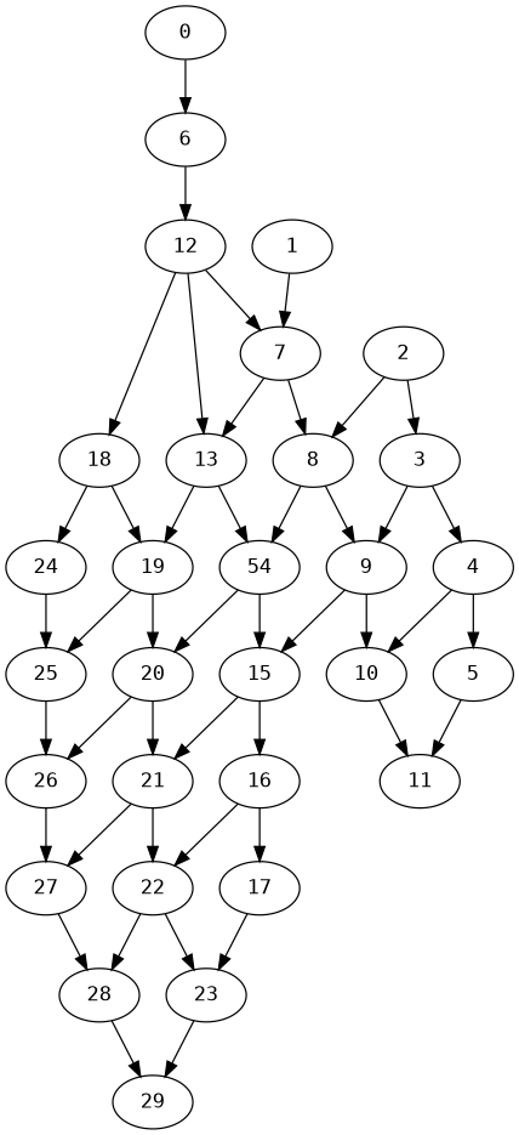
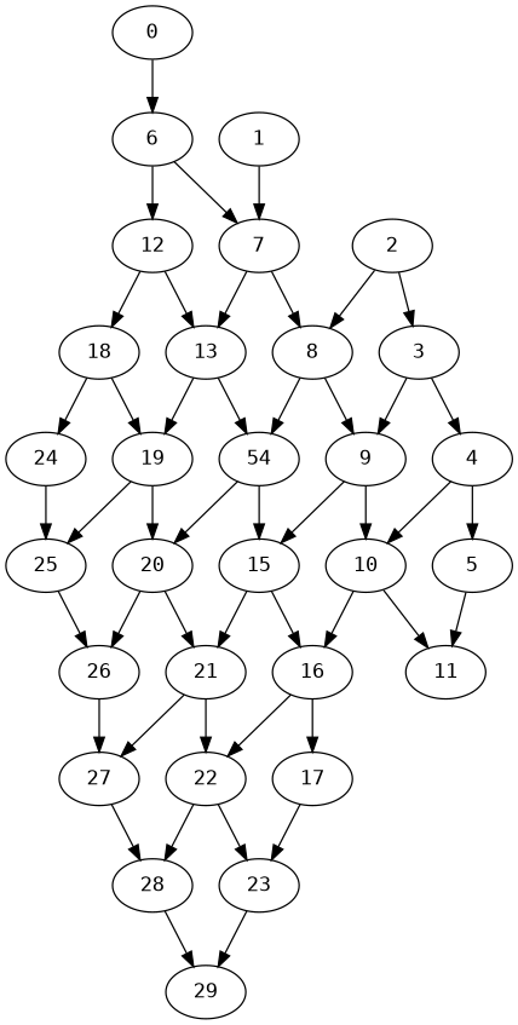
  digraph {
    "Duplicate states"=0
    GraphType=Pipeline
    "Max states in OPEN"=0
    Modes="120000ms; topo-ordered tasks, ; Pruning: task equivalence, fixed order ready list, ; F-value: ; Optimisation: best schedule length (SL) optimisation on equal, "
    NumberOfTasks=30
    "Pruned using list schedule length"=5432825
    "States removed from OPEN"=0
    TargetSystem="Homogeneous-2"
    "Time to schedule (ms)"=4355
    "Total idle time"=143
    "Total schedule length"=1626
    "Total sequential time"=2990
    "Total states created"=11339836
    fontname="DejaVu Sans Mono"
    node [Processor=0 Weight=133 fontname="DejaVu Sans Mono"]
    edge [Weight=4 fontname="DejaVu Sans Mono"]
    0 ["Finish time"=133 "Start time"=0]
    6 ["Finish time"=216 "Start time"=133 Weight=83]
    1 ["Finish time"=276 Processor=1 "Start time"=143]
    7 ["Finish time"=359 Processor=1 "Start time"=276 Weight=83]
    12 ["Finish time"=332 "Start time"=216 Weight=116]
    13 ["Finish time"=425 Processor=1 "Start time"=359 Weight=66]
    8 ["Finish time"=432 "Start time"=382 Weight=50]
    2 ["Finish time"=382 "Start time"=332 Weight=50]
    3 ["Finish time"=525 Processor=1 "Start time"=425 Weight=100]
    18 ["Finish time"=515 "Start time"=432 Weight=83]
    19 ["Finish time"=648 "Start time"=515]
    n12 ["Finish time"=625 Processor=1 "Start time"=525 Weight=100 label=54]
    9 ["Finish time"=775 Processor=1 "Start time"=625 Weight=150]
    4 ["Finish time"=814 "Start time"=648 Weight=166]
    24 ["Finish time"=1174 Processor=1 "Start time"=1124 Weight=50]
    20 ["Finish time"=980 "Start time"=814 Weight=166]
    25 ["Finish time"=1274 Processor=1 "Start time"=1174 Weight=100]
    15 ["Finish time"=908 Processor=1 "Start time"=775]
    10 ["Finish time"=1041 Processor=1 "Start time"=908]
    5 ["Finish time"=1046 "Start time"=980 Weight=66]
    21 ["Finish time"=1124 Processor=1 "Start time"=1041 Weight=83]
    16 ["Finish time"=1112 "Start time"=1046 Weight=66]
    11 ["Finish time"=1178 "Start time"=1112 Weight=66]
    26 ["Finish time"=1324 Processor=1 "Start time"=1274 Weight=50]
    22 ["Finish time"=1294 "Start time"=1178 Weight=116]
    27 ["Finish time"=1374 Processor=1 "Start time"=1324 Weight=50]
    17 ["Finish time"=1410 "Start time"=1294 Weight=116]
    28 ["Finish time"=1507 Processor=1 "Start time"=1374]
    23 ["Finish time"=1510 "Start time"=1410 Weight=100]
    29 ["Finish time"=1626 "Start time"=1510 Weight=116]
    0 -> 6
-   12 -> 7 [Weight=6]
+   6 -> 7 [Weight=6]
    6 -> 12 [Weight=9]
    1 -> 7 [Weight=9]
    7 -> 13
    7 -> 8
    12 -> 13 [Weight=10]
    12 -> 18
    13 -> 19 [Weight=5]
    13 -> n12 [Weight=6]
    8 -> n12
    8 -> 9 [Weight=7]
    2 -> 8
    2 -> 3 [Weight=6]
    3 -> 9 [Weight=6]
    3 -> 4 [Weight=10]
    18 -> 19
    18 -> 24 [Weight=5]
    19 -> 20 [Weight=8]
    19 -> 25 [Weight=5]
    n12 -> 20 [Weight=10]
    n12 -> 15
    9 -> 15 [Weight=7]
    9 -> 10 [Weight=9]
    4 -> 10 [Weight=3]
    4 -> 5 [Weight=6]
    24 -> 25 [Weight=6]
    20 -> 21 [Weight=5]
    20 -> 26
    25 -> 26 [Weight=8]
    15 -> 21 [Weight=6]
    15 -> 16 [Weight=10]
+   10 -> 16 [Weight=5]
    10 -> 11 [Weight=9]
    5 -> 11 [Weight=6]
    21 -> 22 [Weight=7]
    21 -> 27
    16 -> 22 [Weight=3]
    16 -> 17 [Weight=3]
    26 -> 27 [Weight=6]
    22 -> 28 [Weight=9]
    22 -> 23 [Weight=3]
    27 -> 28 [Weight=9]
    17 -> 23 [Weight=7]
    28 -> 29 [Weight=2]
    23 -> 29 [Weight=5]
  }
